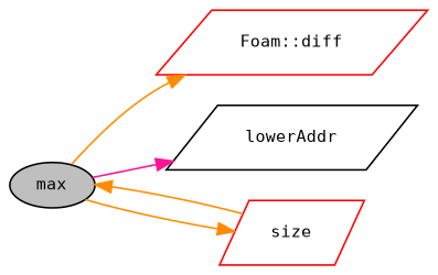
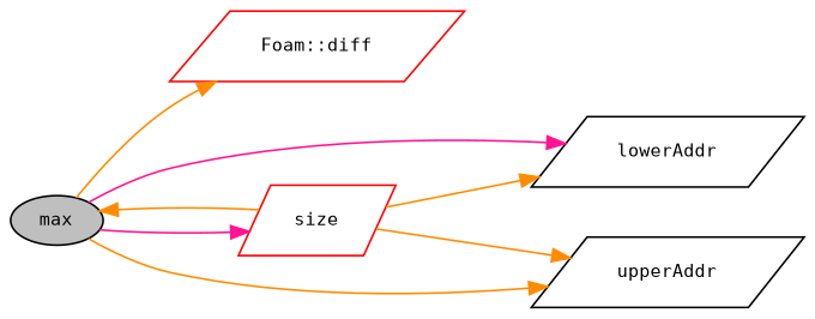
  digraph {
    fontname="DejaVu Sans Mono"
    rankdir=LR
    node [color=black fontname="DejaVu Sans Mono" fontsize=10 shape=parallelogram]
    edge [color=darkorange fontname="DejaVu Sans Mono" fontsize=10 labelfontname=Helvetica labelfontsize=10 style=solid]
    n1 [fillcolor=grey75 fontcolor=black height=0.2 label=max shape=ellipse style=filled width=0.4]
    n2 [color=red height=0.2 label="Foam::diff" width=0.4]
    n3 [height=0.2 label=lowerAddr width=0.4]
    n4 [color=red height=0.2 label=size width=0.4]
+   n5 [height=0.2 label=upperAddr width=0.4]
    n1 -> n2
    n1 -> n3 [color=deeppink]
-   n1 -> n4
+   n1 -> n4 [color=deeppink]
+   n1 -> n5
    n4 -> n1
+   n4 -> n3
+   n4 -> n5
  }
